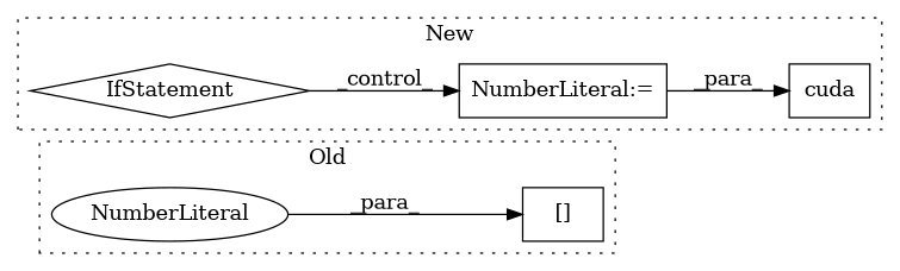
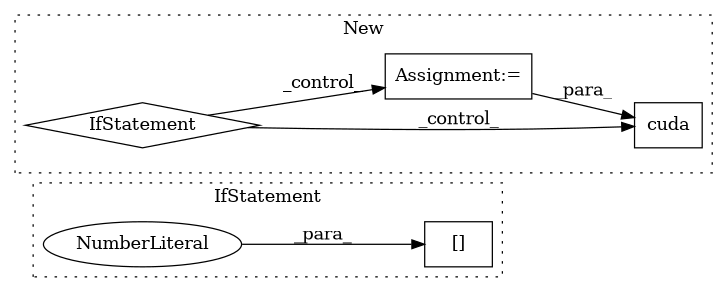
  digraph {
    rankdir=LR
    node [l=1 shape=box]
    n1 [a=2 l="25,1" label="[]" s="7720,7746"]
    n2 [a=34 label=NumberLiteral s=7745 shape=ellipse]
    n3 [a=32 l=6 label=cuda s=5141]
-   n4 [a=7 label="NumberLiteral:=" s=5126]
+   n4 [a=7 label="Assignment:=" s=5126]
    n5 [a=25 l="4,2" label=IfStatement s="5090,5103" shape=diamond]
    subgraph cluster_1 {
-     label=Old
+     label=IfStatement
      style=dotted
      n1
      n2
    }
    subgraph cluster_2 {
      label=New
      style=dotted
      n3
      n4
      n5
    }
    n2 -> n1 [label=_para_]
    n4 -> n3 [label=_para_]
+   n5 -> n3 [label=_control_]
    n5 -> n4 [label=_control_]
  }
